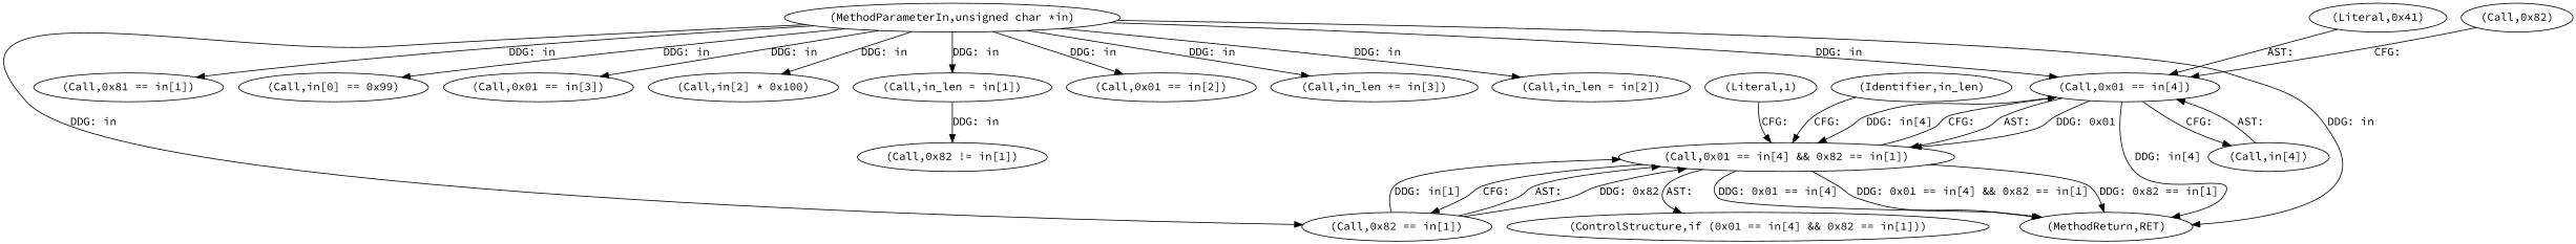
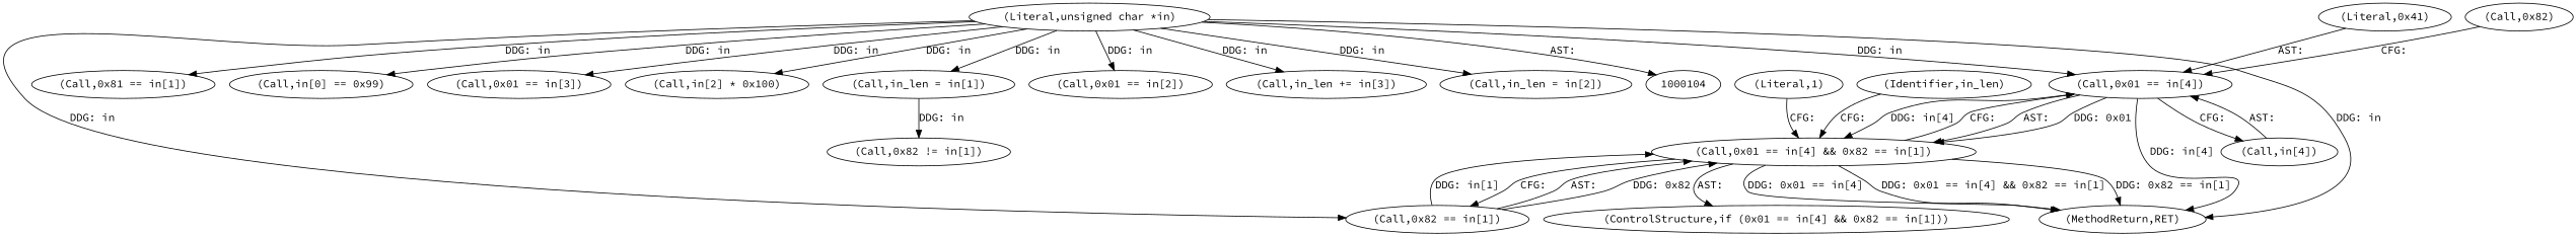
  digraph {
    fontname="Source Code Pro"
    node [fontname="Source Code Pro"]
    edge [fontname="Source Code Pro"]
    n1 [label="(Call,0x01 == in[4])"]
    n2 [label="(Call,0x01 == in[4] && 0x82 == in[1])"]
    n3 [label="(Call,in[4])"]
    n4 [label="(MethodReturn,RET)"]
    n5 [label="(Call,0x82 == in[1])"]
    n6 [label="(ControlStructure,if (0x01 == in[4] && 0x82 == in[1]))"]
-   n7 [label="(MethodParameterIn,unsigned char *in)"]
+   n7 [label="(Literal,unsigned char *in)"]
    n8 [label="(Call,0x81 == in[1])"]
    n9 [label="(Call,in[0] == 0x99)"]
    n10 [label="(Call,0x01 == in[3])"]
    n11 [label="(Call,in[2] * 0x100)"]
    n12 [label="(Call,in_len = in[1])"]
    n13 [label="(Call,0x01 == in[2])"]
    n14 [label="(Call,in_len += in[3])"]
    n15 [label="(Call,in_len = in[2])"]
+   1000104
    n17 [label="(Call,0x82 != in[1])"]
    n18 [label="(Literal,1)"]
    n19 [label="(Literal,0x41)"]
    n20 [label="(Call,0x82)"]
    n21 [label="(Identifier,in_len)"]
    n1 -> n2 [label="AST: "]
    n1 -> n2 [label="DDG: 0x01"]
    n1 -> n2 [label="DDG: in[4]"]
    n1 -> n3 [label="CFG: "]
    n1 -> n4 [label="DDG: in[4]"]
    n2 -> n1 [label="CFG: "]
    n2 -> n4 [label="DDG: 0x01 == in[4]"]
    n2 -> n4 [label="DDG: 0x01 == in[4] && 0x82 == in[1]"]
    n2 -> n4 [label="DDG: 0x82 == in[1]"]
    n2 -> n5 [label="CFG: "]
    n2 -> n6 [label="AST: "]
    n3 -> n1 [label="AST: "]
    n5 -> n2 [label="AST: "]
    n5 -> n2 [label="DDG: 0x82"]
    n5 -> n2 [label="DDG: in[1]"]
    n7 -> n1 [label="DDG: in"]
    n7 -> n4 [label="DDG: in"]
    n7 -> n5 [label="DDG: in"]
    n7 -> n8 [label="DDG: in"]
    n7 -> n9 [label="DDG: in"]
    n7 -> n10 [label="DDG: in"]
    n7 -> n11 [label="DDG: in"]
    n7 -> n12 [label="DDG: in"]
    n7 -> n13 [label="DDG: in"]
    n7 -> n14 [label="DDG: in"]
    n7 -> n15 [label="DDG: in"]
+   n7 -> 1000104 [label="AST: "]
    n12 -> n17 [label="DDG: in"]
    n18 -> n2 [label="CFG: "]
    n19 -> n1 [label="AST: "]
    n20 -> n1 [label="CFG: "]
    n21 -> n2 [label="CFG: "]
  }
